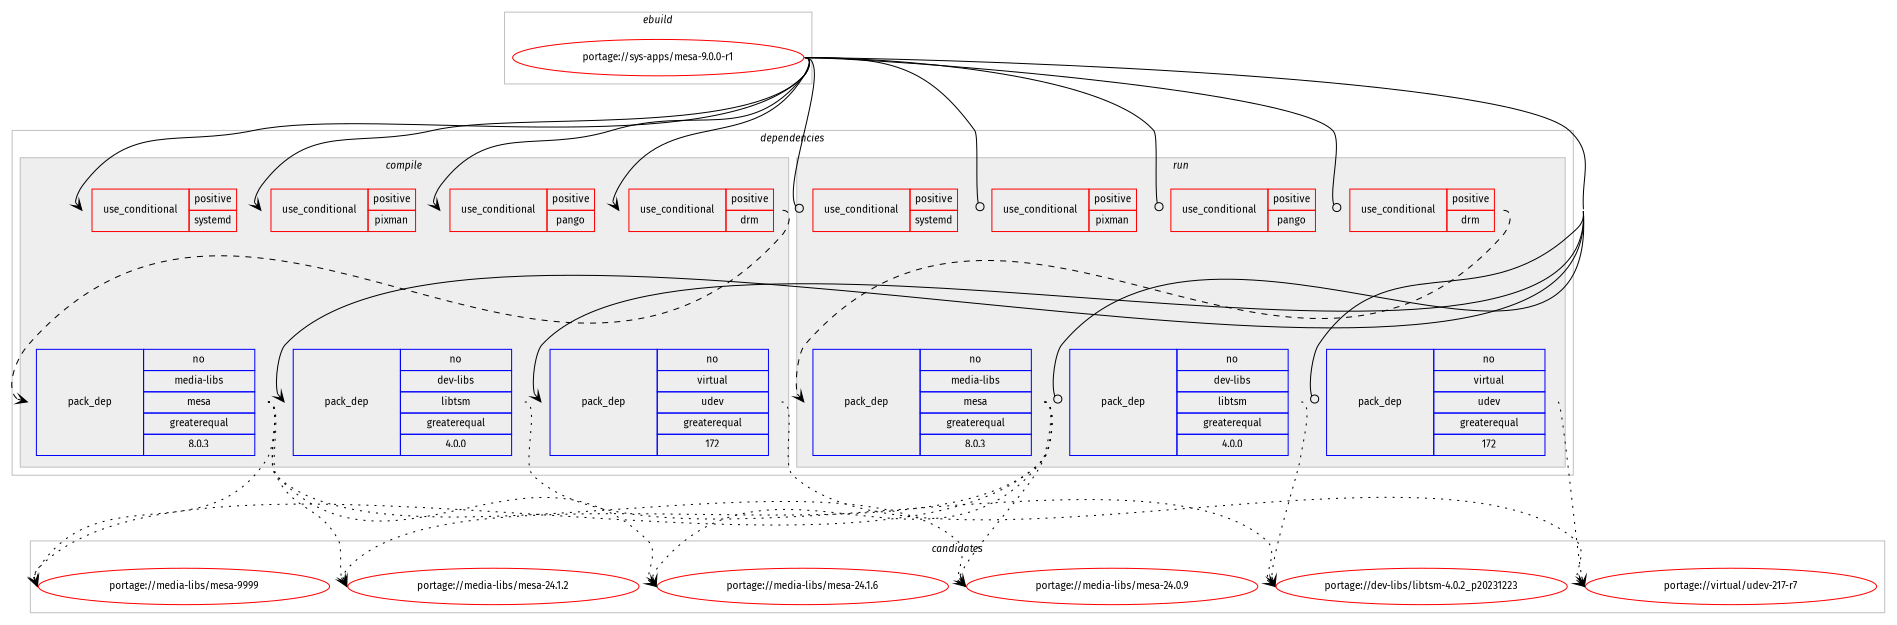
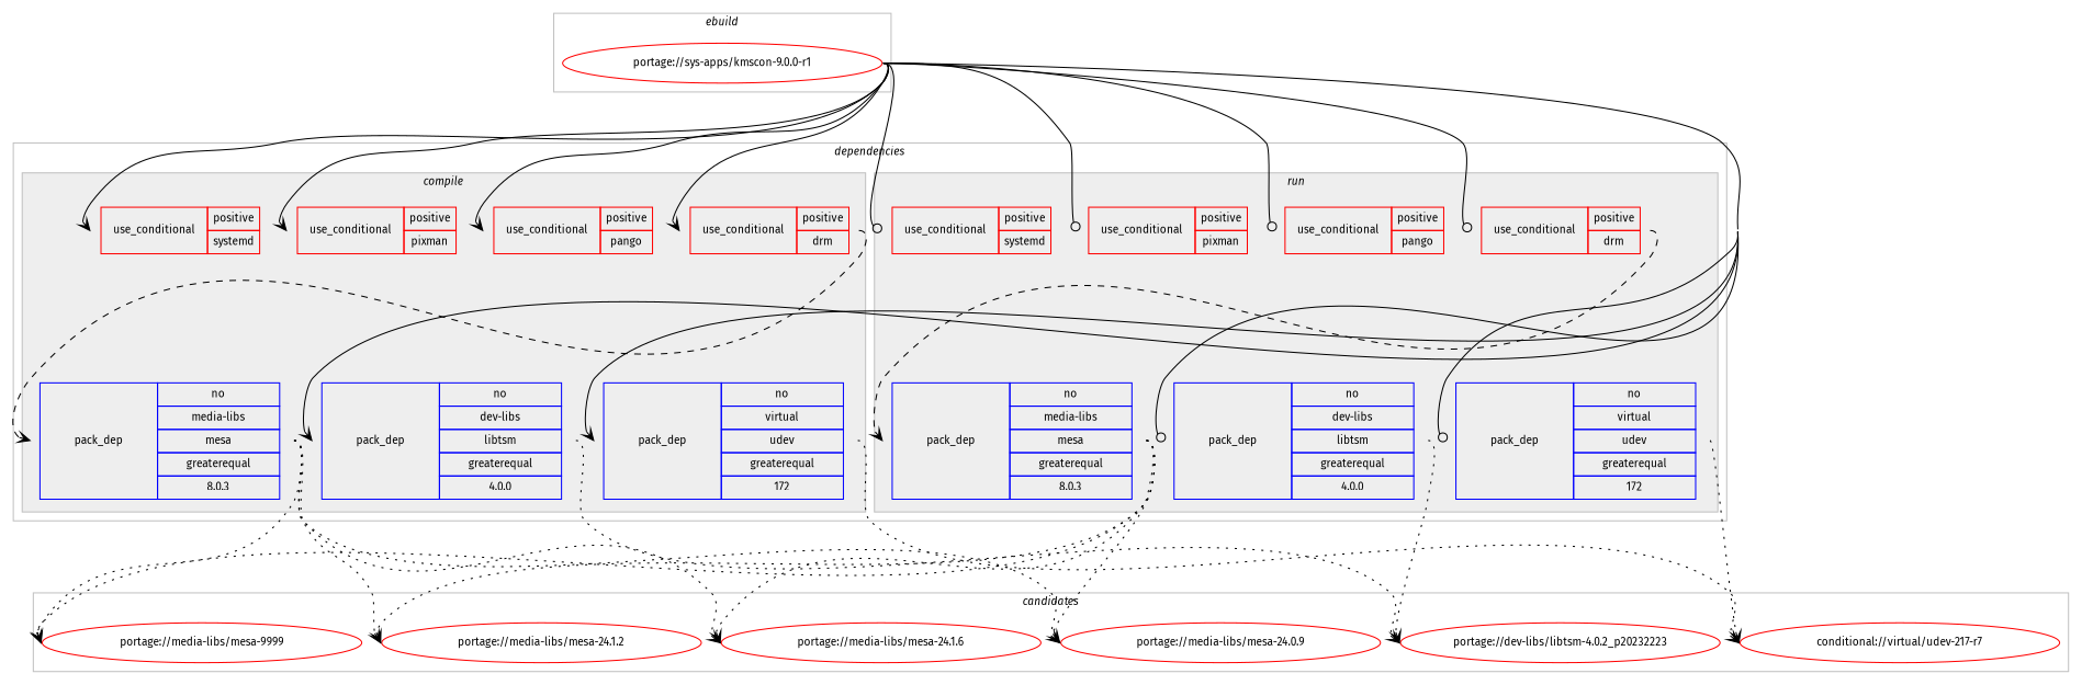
  digraph {
    compound=true
    concentrate=true
    fontname="Fira Sans"
    fontsize=10
    newrank=true
    rankdir=TB
    ranksep=1.5
    node [color=red fontname="Fira Sans" fontsize=10 shape=none]
    edge [arrowhead=vee fontname="Fira Sans" headport=w style=solid tailport=e weight=20]
-   n1 [label="portage://sys-apps/mesa-9.0.0-r1" width=4 shape=""]
+   n1 [label="portage://sys-apps/kmscon-9.0.0-r1" width=4 shape=""]
    n2 [color=blue label=<<TABLE BORDER="0" CELLBORDER="1" CELLSPACING="0" CELLPADDING="4" WIDTH="220"><TR><TD ROWSPAN="6" CELLPADDING="30">pack_dep</TD></TR><TR><TD WIDTH="110">no</TD></TR><TR><TD>media-libs</TD></TR><TR><TD>mesa</TD></TR><TR><TD>greaterequal</TD></TR><TR><TD>8.0.3</TD></TR></TABLE>>]
    n3 [label=<<TABLE BORDER="0" CELLBORDER="1" CELLSPACING="0" CELLPADDING="4"><TR><TD ROWSPAN="3" CELLPADDING="10">use_conditional</TD></TR><TR><TD>positive</TD></TR><TR><TD>drm</TD></TR></TABLE>>]
    n4 [label=<<TABLE BORDER="0" CELLBORDER="1" CELLSPACING="0" CELLPADDING="4"><TR><TD ROWSPAN="3" CELLPADDING="10">use_conditional</TD></TR><TR><TD>positive</TD></TR><TR><TD>pango</TD></TR></TABLE>>]
    n5 [label=<<TABLE BORDER="0" CELLBORDER="1" CELLSPACING="0" CELLPADDING="4"><TR><TD ROWSPAN="3" CELLPADDING="10">use_conditional</TD></TR><TR><TD>positive</TD></TR><TR><TD>pixman</TD></TR></TABLE>>]
    n6 [label=<<TABLE BORDER="0" CELLBORDER="1" CELLSPACING="0" CELLPADDING="4"><TR><TD ROWSPAN="3" CELLPADDING="10">use_conditional</TD></TR><TR><TD>positive</TD></TR><TR><TD>systemd</TD></TR></TABLE>>]
    n7 [color=blue label=<<TABLE BORDER="0" CELLBORDER="1" CELLSPACING="0" CELLPADDING="4" WIDTH="220"><TR><TD ROWSPAN="6" CELLPADDING="30">pack_dep</TD></TR><TR><TD WIDTH="110">no</TD></TR><TR><TD>dev-libs</TD></TR><TR><TD>libtsm</TD></TR><TR><TD>greaterequal</TD></TR><TR><TD>4.0.0</TD></TR></TABLE>>]
    n8 [color=blue label=<<TABLE BORDER="0" CELLBORDER="1" CELLSPACING="0" CELLPADDING="4" WIDTH="220"><TR><TD ROWSPAN="6" CELLPADDING="30">pack_dep</TD></TR><TR><TD WIDTH="110">no</TD></TR><TR><TD>virtual</TD></TR><TR><TD>udev</TD></TR><TR><TD>greaterequal</TD></TR><TR><TD>172</TD></TR></TABLE>>]
    n9 [color=blue label=<<TABLE BORDER="0" CELLBORDER="1" CELLSPACING="0" CELLPADDING="4" WIDTH="220"><TR><TD ROWSPAN="6" CELLPADDING="30">pack_dep</TD></TR><TR><TD WIDTH="110">no</TD></TR><TR><TD>media-libs</TD></TR><TR><TD>mesa</TD></TR><TR><TD>greaterequal</TD></TR><TR><TD>8.0.3</TD></TR></TABLE>>]
    n10 [label=<<TABLE BORDER="0" CELLBORDER="1" CELLSPACING="0" CELLPADDING="4"><TR><TD ROWSPAN="3" CELLPADDING="10">use_conditional</TD></TR><TR><TD>positive</TD></TR><TR><TD>drm</TD></TR></TABLE>>]
    n11 [label=<<TABLE BORDER="0" CELLBORDER="1" CELLSPACING="0" CELLPADDING="4"><TR><TD ROWSPAN="3" CELLPADDING="10">use_conditional</TD></TR><TR><TD>positive</TD></TR><TR><TD>pango</TD></TR></TABLE>>]
    n12 [label=<<TABLE BORDER="0" CELLBORDER="1" CELLSPACING="0" CELLPADDING="4"><TR><TD ROWSPAN="3" CELLPADDING="10">use_conditional</TD></TR><TR><TD>positive</TD></TR><TR><TD>pixman</TD></TR></TABLE>>]
    n13 [label=<<TABLE BORDER="0" CELLBORDER="1" CELLSPACING="0" CELLPADDING="4"><TR><TD ROWSPAN="3" CELLPADDING="10">use_conditional</TD></TR><TR><TD>positive</TD></TR><TR><TD>systemd</TD></TR></TABLE>>]
    n14 [color=blue label=<<TABLE BORDER="0" CELLBORDER="1" CELLSPACING="0" CELLPADDING="4" WIDTH="220"><TR><TD ROWSPAN="6" CELLPADDING="30">pack_dep</TD></TR><TR><TD WIDTH="110">no</TD></TR><TR><TD>dev-libs</TD></TR><TR><TD>libtsm</TD></TR><TR><TD>greaterequal</TD></TR><TR><TD>4.0.0</TD></TR></TABLE>>]
    n15 [color=blue label=<<TABLE BORDER="0" CELLBORDER="1" CELLSPACING="0" CELLPADDING="4" WIDTH="220"><TR><TD ROWSPAN="6" CELLPADDING="30">pack_dep</TD></TR><TR><TD WIDTH="110">no</TD></TR><TR><TD>virtual</TD></TR><TR><TD>udev</TD></TR><TR><TD>greaterequal</TD></TR><TR><TD>172</TD></TR></TABLE>>]
    n16 [label="portage://media-libs/mesa-24.0.9" width=4 shape=""]
    n17 [label="portage://media-libs/mesa-24.1.6" width=4 shape=""]
    n18 [label="portage://media-libs/mesa-24.1.2" width=4 shape=""]
    n19 [label="portage://media-libs/mesa-9999" width=4 shape=""]
-   n20 [label="portage://dev-libs/libtsm-4.0.2_p20231223" width=4 shape=""]
-   n21 [label="portage://virtual/udev-217-r7" width=4 shape=""]
+   n20 [label="portage://dev-libs/libtsm-4.0.2_p20232223" width=4 shape=""]
+   n21 [label="conditional://virtual/udev-217-r7" width=4 shape=""]
    subgraph cluster_1 {
      color=gray
      label=<<i>ebuild</i>>
      rank=same
      n1
    }
    subgraph cluster_2 {
      color=gray
      label=<<i>dependencies</i>>
      subgraph cluster_3 {
        color=gray
        fillcolor="#eeeeee"
        label=<<i>compile</i>>
        style=filled
        subgraph sub_4 {
          color=gray
          fillcolor="#eeeeee"
          label=<<i>compile</i>>
          style=filled
          n3
          subgraph sub_5 {
            color=gray
            fillcolor="#eeeeee"
            label=<<i>compile</i>>
            style=filled
            n2
          }
        }
        subgraph sub_6 {
          color=gray
          fillcolor="#eeeeee"
          label=<<i>compile</i>>
          style=filled
          n4
        }
        subgraph sub_7 {
          color=gray
          fillcolor="#eeeeee"
          label=<<i>compile</i>>
          style=filled
          n5
        }
        subgraph sub_8 {
          color=gray
          fillcolor="#eeeeee"
          label=<<i>compile</i>>
          style=filled
          n6
        }
        subgraph sub_9 {
          color=gray
          fillcolor="#eeeeee"
          label=<<i>compile</i>>
          style=filled
          n7
        }
        subgraph sub_10 {
          color=gray
          fillcolor="#eeeeee"
          label=<<i>compile</i>>
          style=filled
          n8
        }
      }
      subgraph cluster_11 {
        color=gray
        fillcolor="#eeeeee"
        label=<<i>compile and run</i>>
        style=filled
      }
      subgraph cluster_12 {
        color=gray
        fillcolor="#eeeeee"
        label=<<i>run</i>>
        style=filled
        subgraph sub_13 {
          color=gray
          fillcolor="#eeeeee"
          label=<<i>run</i>>
          style=filled
          n10
          subgraph sub_14 {
            color=gray
            fillcolor="#eeeeee"
            label=<<i>run</i>>
            style=filled
            n9
          }
        }
        subgraph sub_15 {
          color=gray
          fillcolor="#eeeeee"
          label=<<i>run</i>>
          style=filled
          n11
        }
        subgraph sub_16 {
          color=gray
          fillcolor="#eeeeee"
          label=<<i>run</i>>
          style=filled
          n12
        }
        subgraph sub_17 {
          color=gray
          fillcolor="#eeeeee"
          label=<<i>run</i>>
          style=filled
          n13
        }
        subgraph sub_18 {
          color=gray
          fillcolor="#eeeeee"
          label=<<i>run</i>>
          style=filled
          n14
        }
        subgraph sub_19 {
          color=gray
          fillcolor="#eeeeee"
          label=<<i>run</i>>
          style=filled
          n15
        }
      }
    }
    subgraph cluster_20 {
      color=gray
      label=<<i>candidates</i>>
      rank=same
      subgraph sub_21 {
        color=black
        label=<<i>candidates</i>>
        nodesep=1
        rank=same
        n16
        n17
        n18
        n19
      }
      subgraph sub_22 {
        color=black
        label=<<i>candidates</i>>
        nodesep=1
        rank=same
        n20
      }
      subgraph sub_23 {
        color=black
        label=<<i>candidates</i>>
        nodesep=1
        rank=same
        n21
      }
      subgraph sub_24 {
        color=black
        label=<<i>candidates</i>>
        nodesep=1
        rank=same
        n16
        n17
        n18
        n19
      }
      subgraph sub_25 {
        color=black
        label=<<i>candidates</i>>
        nodesep=1
        rank=same
        n20
      }
      subgraph sub_26 {
        color=black
        label=<<i>candidates</i>>
        nodesep=1
        rank=same
        n21
      }
    }
    n1 -> n3
    n1 -> n4
    n1 -> n5
    n1 -> n6
    n1 -> n7
    n1 -> n8
    n1 -> n10 [arrowhead=odot]
    n1 -> n11 [arrowhead=odot]
    n1 -> n12 [arrowhead=odot]
    n1 -> n13 [arrowhead=odot]
    n1 -> n14 [arrowhead=odot]
    n1 -> n15 [arrowhead=odot]
    n2 -> n16 [style=dotted weight=100]
    n2 -> n17 [style=dotted weight=100]
    n2 -> n18 [style=dotted weight=100]
    n2 -> n19 [style=dotted weight=100]
    n3 -> n2 [style=dashed]
    n7 -> n20 [style=dotted weight=100]
    n8 -> n21 [style=dotted weight=100]
    n9 -> n16 [style=dotted weight=100]
    n9 -> n17 [style=dotted weight=100]
    n9 -> n18 [style=dotted weight=100]
    n9 -> n19 [style=dotted weight=100]
    n10 -> n9 [style=dashed]
    n14 -> n20 [style=dotted weight=100]
    n15 -> n21 [style=dotted weight=100]
  }
